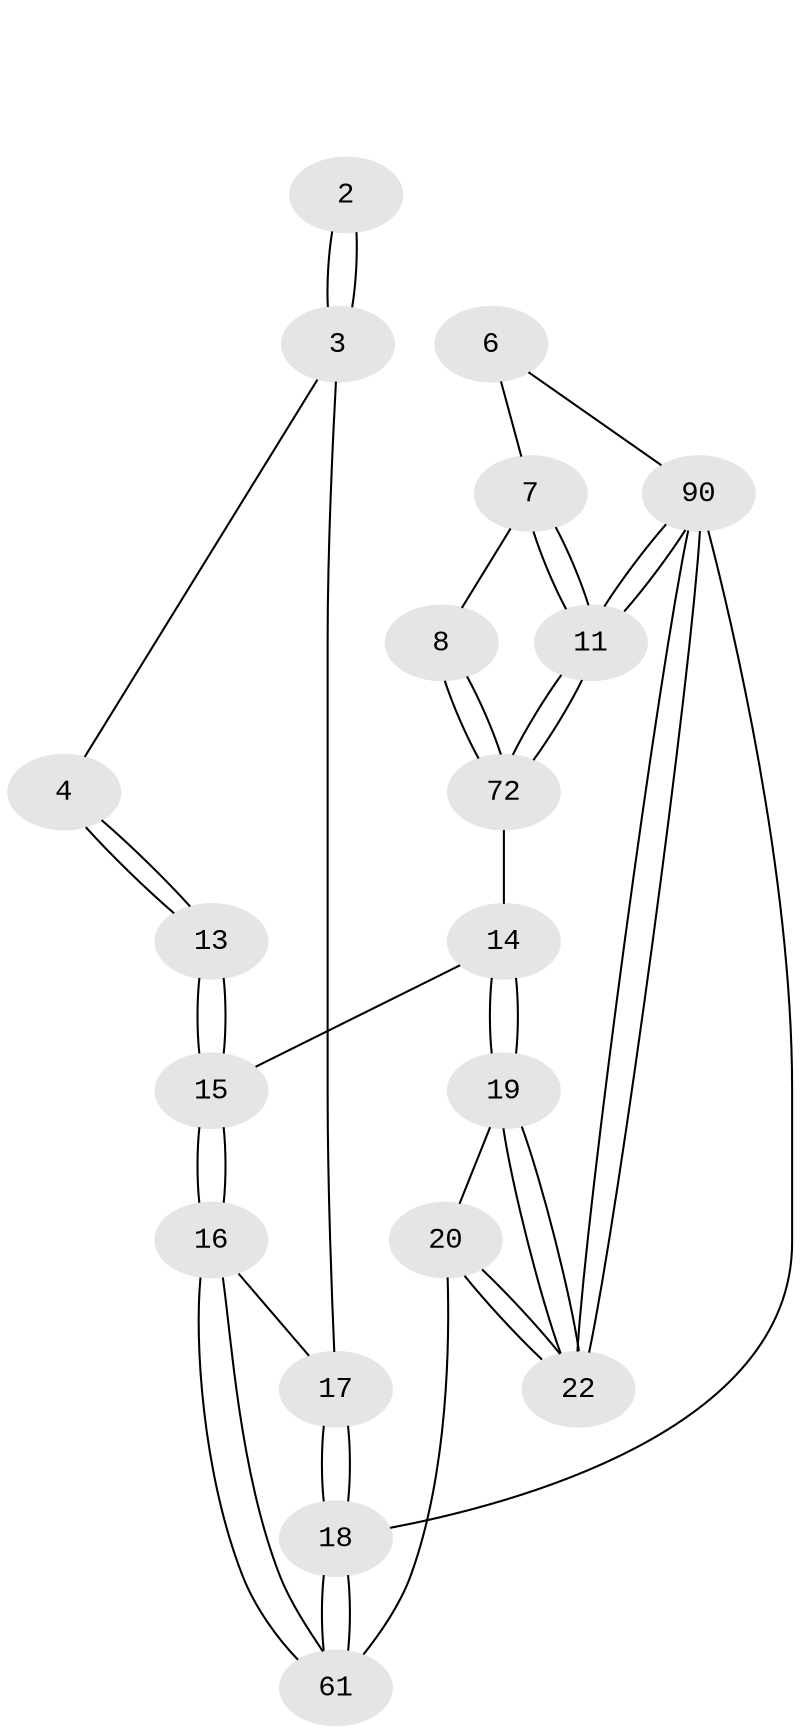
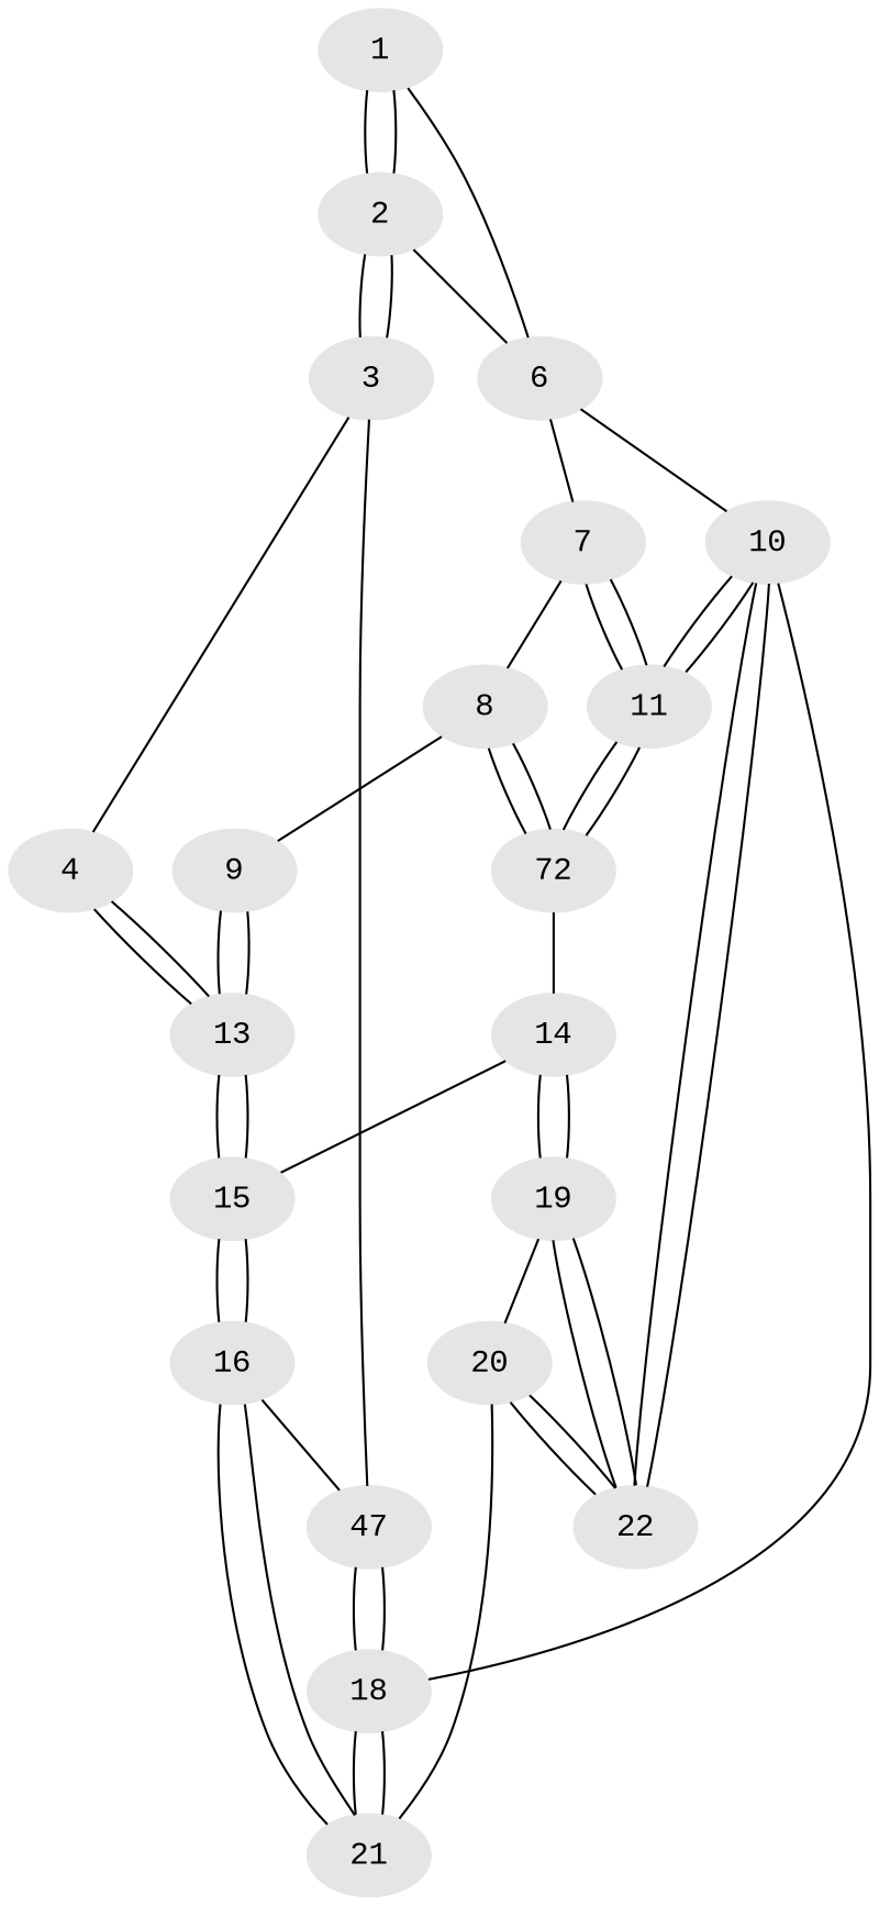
  graph {
    fontname="Liberation Mono"
    node [color=gray90 fontname="Liberation Mono" style=filled]
    edge [fontname="Liberation Mono"]
+   1
    2
    6
    3
    7
-   10 [label=90]
+   10
    4
-   17
+   17 [label=47]
    18
-   21 [label=61]
+   21
    13
    15
+   9
    8
    11
    22
    n17 [label=72]
    14
    19
    16
    20
+   1 -- 2
+   1 -- 2
+   1 -- 6
+   2 -- 6
    2 -- 3
    2 -- 3
    6 -- 7
    6 -- 10
    3 -- 4
    3 -- 17
    7 -- 8
    7 -- 11
    7 -- 11
    10 -- 18
    10 -- 11
    10 -- 11
    10 -- 22
    10 -- 22
    4 -- 13
    4 -- 13
    17 -- 18
    17 -- 18
    18 -- 21
    18 -- 21
    13 -- 15
    13 -- 15
    15 -- 16
    15 -- 16
+   9 -- 13
+   9 -- 13
+   8 -- 9
    8 -- n17
    8 -- n17
    11 -- n17
    11 -- n17
    n17 -- 14
    14 -- 15
    14 -- 19
    14 -- 19
    19 -- 22
    19 -- 22
    19 -- 20
    16 -- 17
    16 -- 21
    16 -- 21
    20 -- 21
    20 -- 22
    20 -- 22
  }
